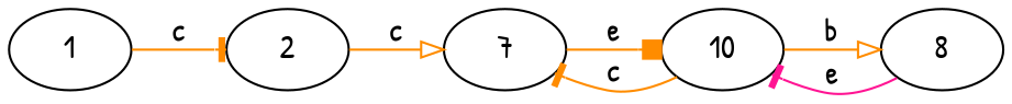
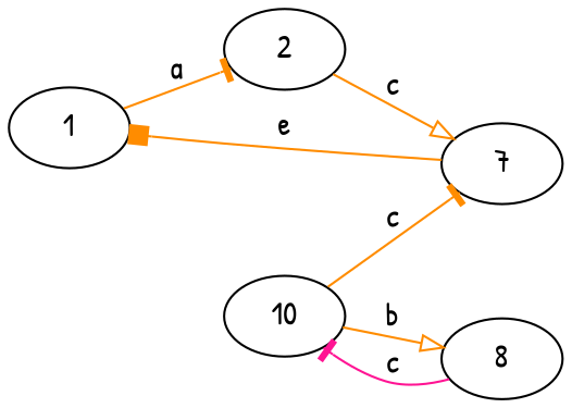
  strict digraph {
    fontname="Patrick Hand"
    rankdir=LR
    node [fontname="Patrick Hand"]
    edge [arrowhead=tee color=darkorange fontname="Patrick Hand"]
    1
    2
    10
    7
    8
-   1 -> 2 [label=c]
+   1 -> 2 [label=a]
    2 -> 7 [arrowhead=onormal label=c]
    10 -> 7 [label=c]
    10 -> 8 [arrowhead=onormal label=b]
-   7 -> 10 [arrowhead=box label=e]
-   8 -> 10 [color=deeppink label=e]
+   7 -> 1 [arrowhead=box label=e]
+   8 -> 10 [color=deeppink label=c]
  }
